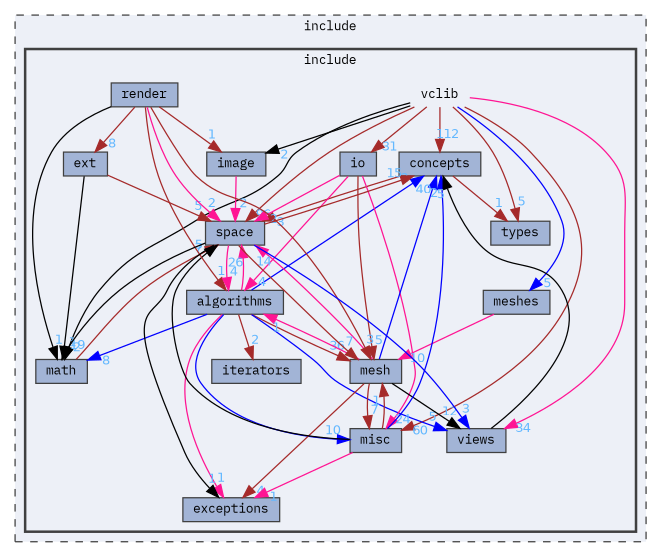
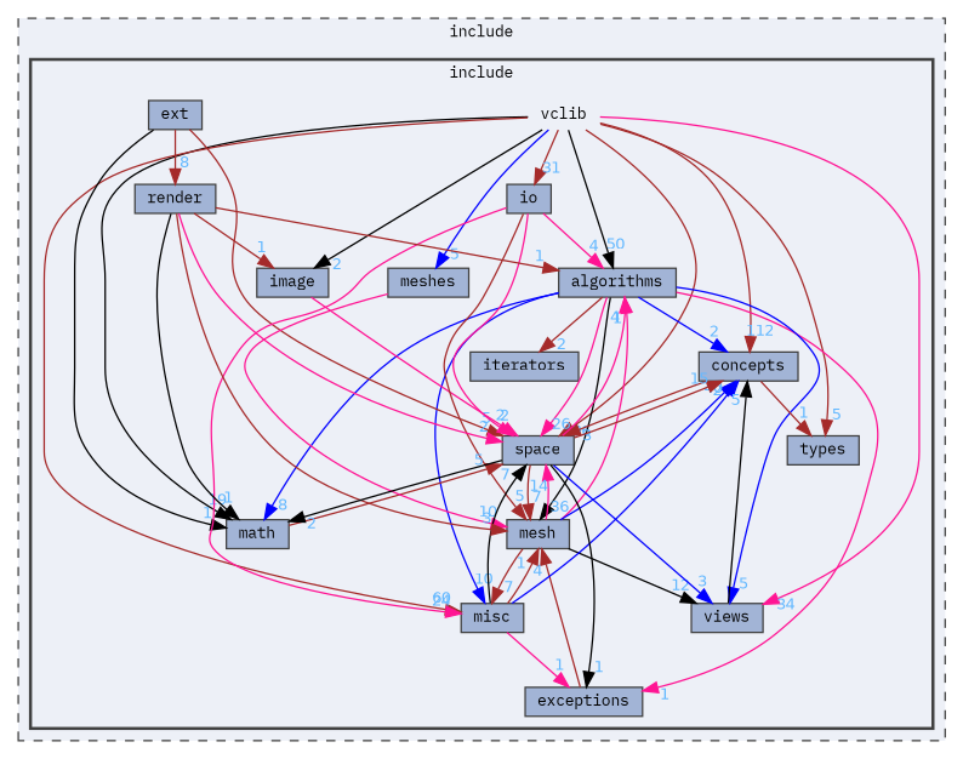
  digraph {
    compound=true
    fontname="IBM Plex Mono"
    node [fontname="IBM Plex Mono" fontsize=10 shape=box color=grey25 fillcolor="#a2b4d6" style=filled]
    edge [color=brown fontcolor=steelblue1 fontname="IBM Plex Mono" fontsize=10 headlabel=1 labeldistance=1.5 labelfontname=Helvetica labelfontsize=10]
    n1 [height=0.2 label=vclib shape=plaintext width=0.4 color="" fillcolor="" style=""]
    n2 [height=0.2 label=algorithms width=0.4]
    n3 [height=0.2 label=concepts width=0.4]
    n4 [height=0.2 label=exceptions width=0.4]
    n5 [height=0.2 label=ext width=0.4]
    n6 [height=0.2 label=image width=0.4]
    n7 [height=0.2 label=io width=0.4]
    n8 [height=0.2 label=iterators width=0.4]
    n9 [height=0.2 label=math width=0.4]
    n10 [height=0.2 label=mesh width=0.4]
    n11 [height=0.2 label=meshes width=0.4]
    n12 [height=0.2 label=misc width=0.4]
    n13 [height=0.2 label=render width=0.4]
    n14 [height=0.2 label=space width=0.4]
    n15 [height=0.2 label=types width=0.4]
    n16 [height=0.2 label=views width=0.4]
    subgraph cluster_1 {
      bgcolor="#edf0f7"
      fontsize=10
      label=include
      pencolor=grey25
      style="filled,dashed"
      subgraph cluster_2 {
        bgcolor="#edf0f7"
        fontsize=10
        label=include
        pencolor=grey25
        style="filled,bold"
        n1
        n2
        n3
        n4
        n5
        n6
        n7
        n8
        n9
        n10
        n11
        n12
        n13
        n14
        n15
        n16
      }
    }
+   n1 -> n2 [color=black headlabel=50]
    n1 -> n3 [headlabel=112]
    n1 -> n6 [color=black headlabel=2]
    n1 -> n7 [headlabel=31]
    n1 -> n9 [color=black headlabel=19]
    n1 -> n11 [color=blue headlabel=5]
    n1 -> n12 [headlabel=60]
    n1 -> n14 [headlabel=96]
    n1 -> n15 [headlabel=5]
    n1 -> n16 [color=deeppink headlabel=34]
    n2 -> n3 [color=blue headlabel=2]
    n2 -> n4 [color=deeppink]
    n2 -> n8 [headlabel=2]
    n2 -> n9 [color=blue headlabel=8]
-   n2 -> n10 [headlabel=36]
+   n2 -> n10 [color=black headlabel=36]
    n2 -> n12 [color=blue headlabel=10]
    n2 -> n14 [color=deeppink headlabel=26]
    n2 -> n16 [color=blue headlabel=5]
    n3 -> n14 [headlabel=3]
    n3 -> n15
    n5 -> n9 [color=black]
-   n13 -> n5 [headlabel=8]
+   n5 -> n13 [headlabel=8]
    n5 -> n14 [headlabel=5]
    n6 -> n14 [color=deeppink headlabel=2]
    n7 -> n2 [color=deeppink headlabel=4]
    n7 -> n10 [headlabel=5]
    n7 -> n12 [color=deeppink headlabel=24]
    n7 -> n14 [color=deeppink headlabel=2]
    n9 -> n14 [headlabel=5]
    n10 -> n2 [color=deeppink]
    n10 -> n3 [color=blue headlabel=40]
-   n10 -> n4 [headlabel=4]
+   n4 -> n10 [headlabel=4]
    n10 -> n12 [headlabel=7]
    n10 -> n14 [color=deeppink headlabel=14]
    n10 -> n16 [color=black headlabel=12]
    n11 -> n10 [color=deeppink headlabel=10]
    n12 -> n3 [color=blue headlabel=2]
    n12 -> n4 [color=deeppink]
    n12 -> n10
    n12 -> n14 [color=black headlabel=7]
    n13 -> n2
    n13 -> n6
    n13 -> n9 [color=black]
    n13 -> n10 [headlabel=3]
    n13 -> n14 [color=deeppink headlabel=2]
    n14 -> n2 [color=deeppink headlabel=4]
    n14 -> n3 [headlabel=15]
    n14 -> n4 [color=black]
    n14 -> n9 [color=black headlabel=2]
    n14 -> n10 [headlabel=7]
    n14 -> n16 [color=blue headlabel=3]
    n16 -> n3 [color=black headlabel=5]
  }
